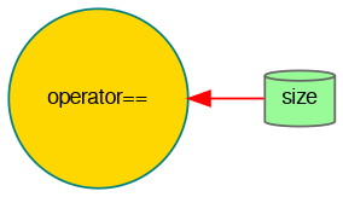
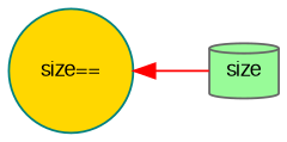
  digraph {
    rankdir=LR
    node [fontname=FreeSans fontsize=10 style=filled]
-   n1 [color=teal fillcolor=gold fontcolor=black height=0.2 label="operator==" shape=circle width=0.4]
+   n1 [color=teal fillcolor=gold fontcolor=black height=0.2 label="size==" shape=circle width=0.4]
    n2 [color=gray40 height=0.2 label=size shape=cylinder width=0.4 fillcolor=palegreen]
    n1 -> n2 [color=red dir=back fontname=FreeSans fontsize=10 labelfontname=FreeSans labelfontsize=10 style=solid]
  }
